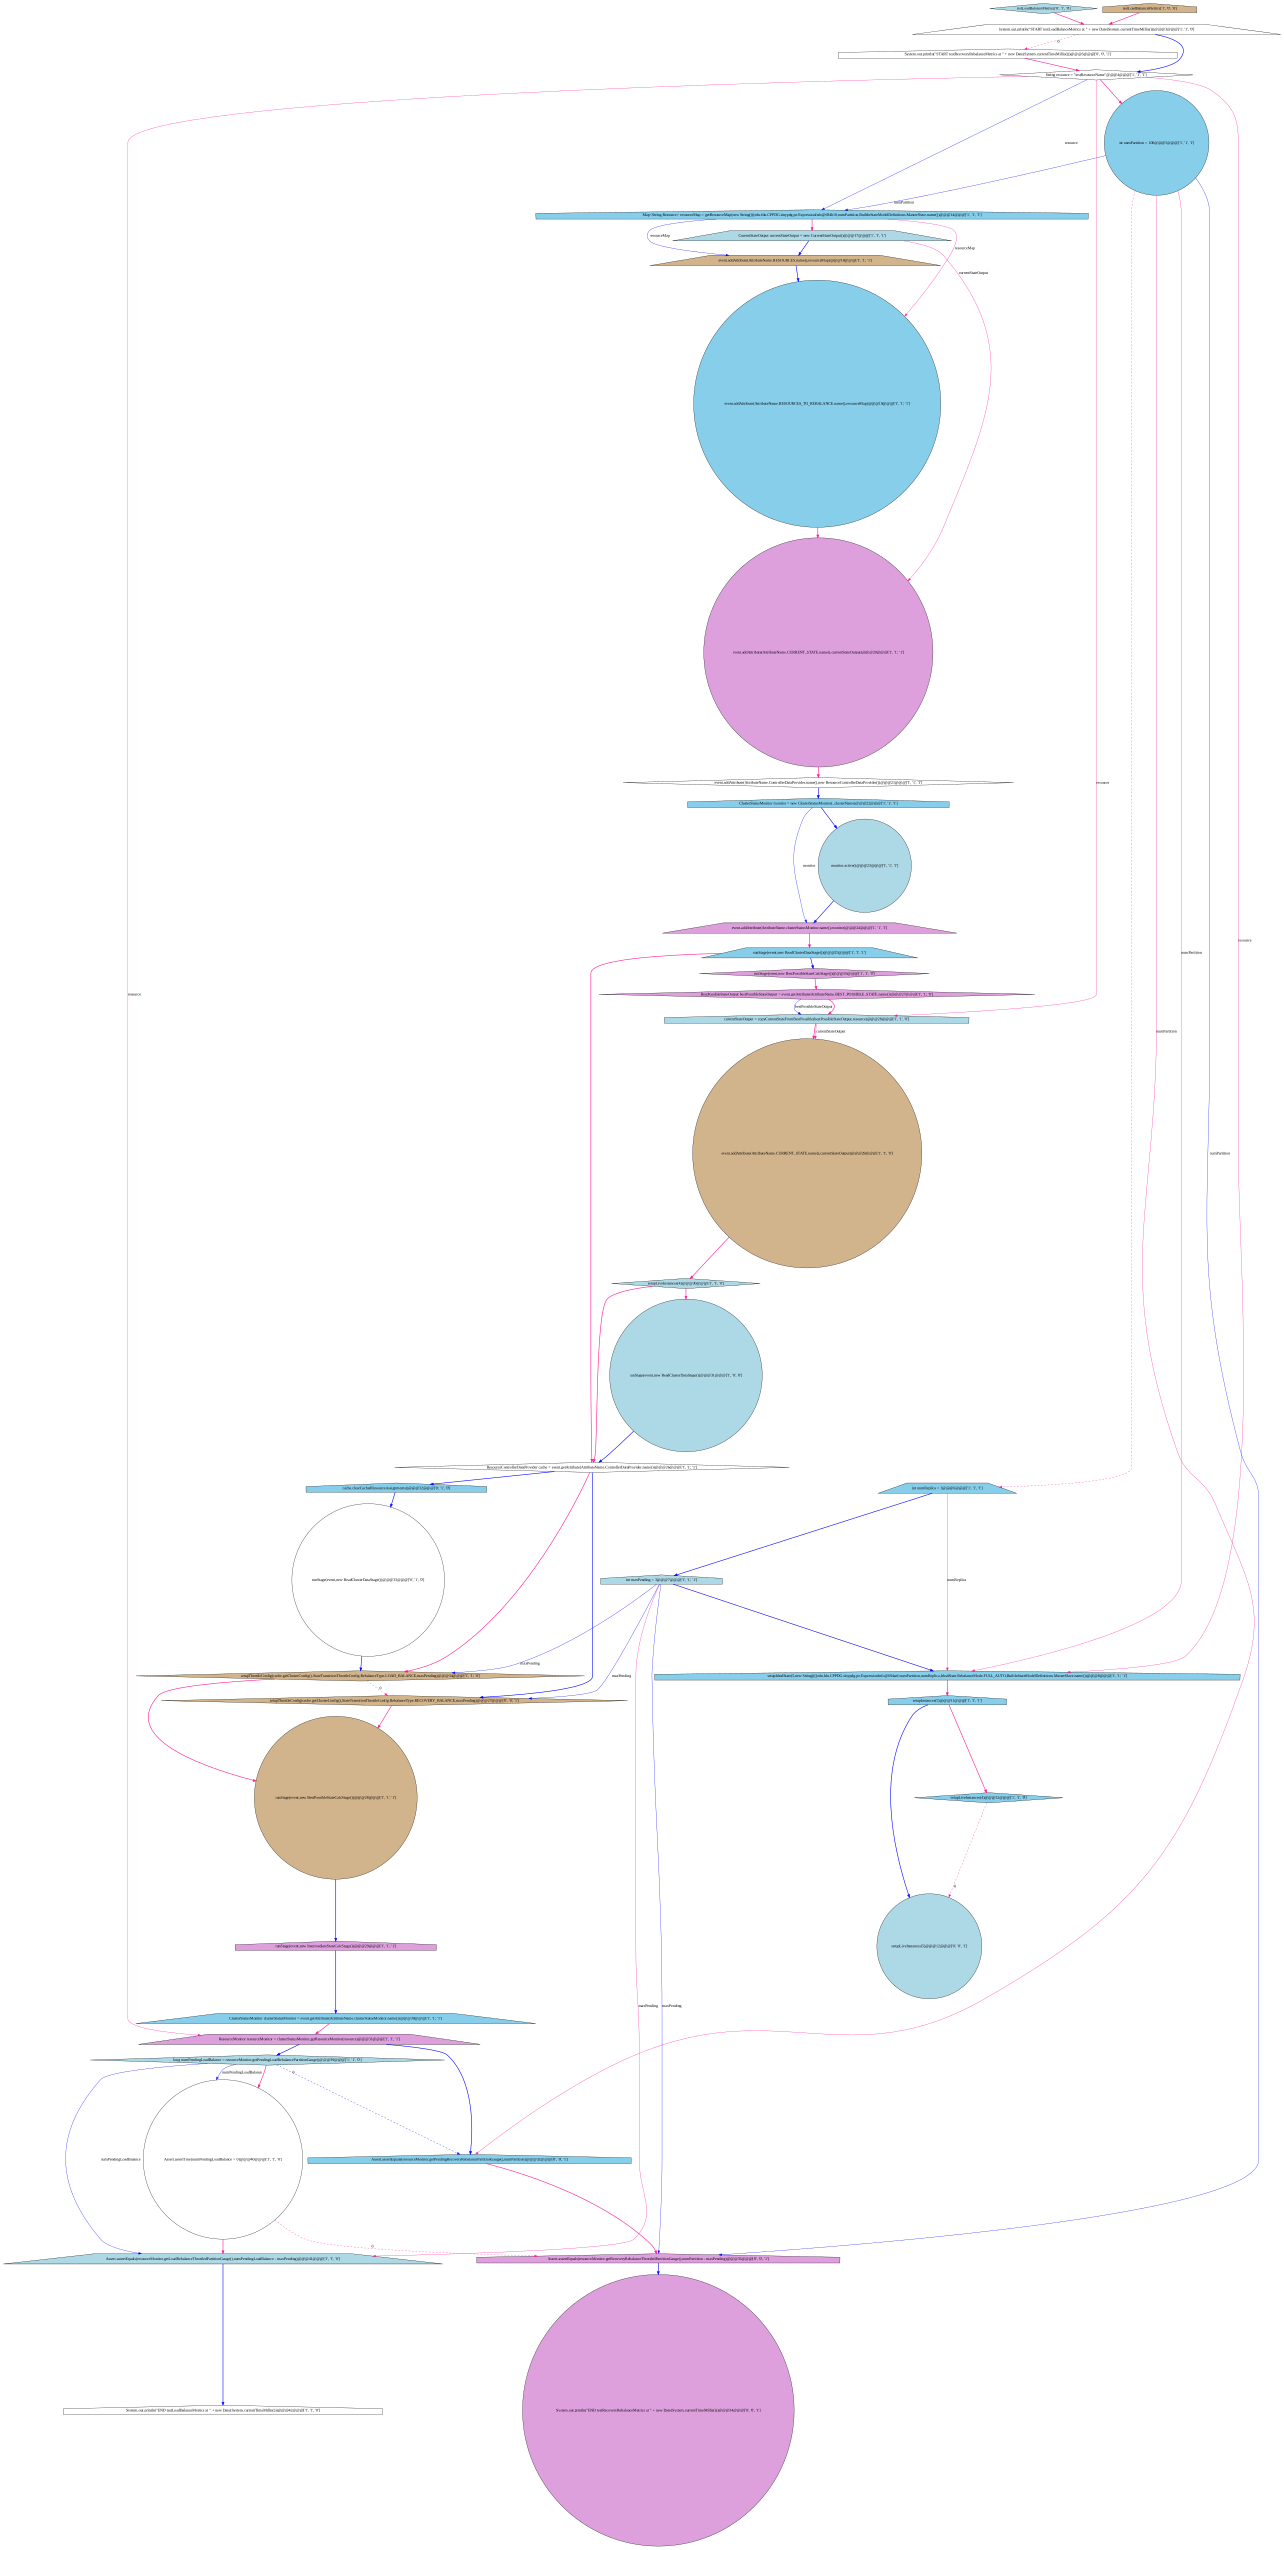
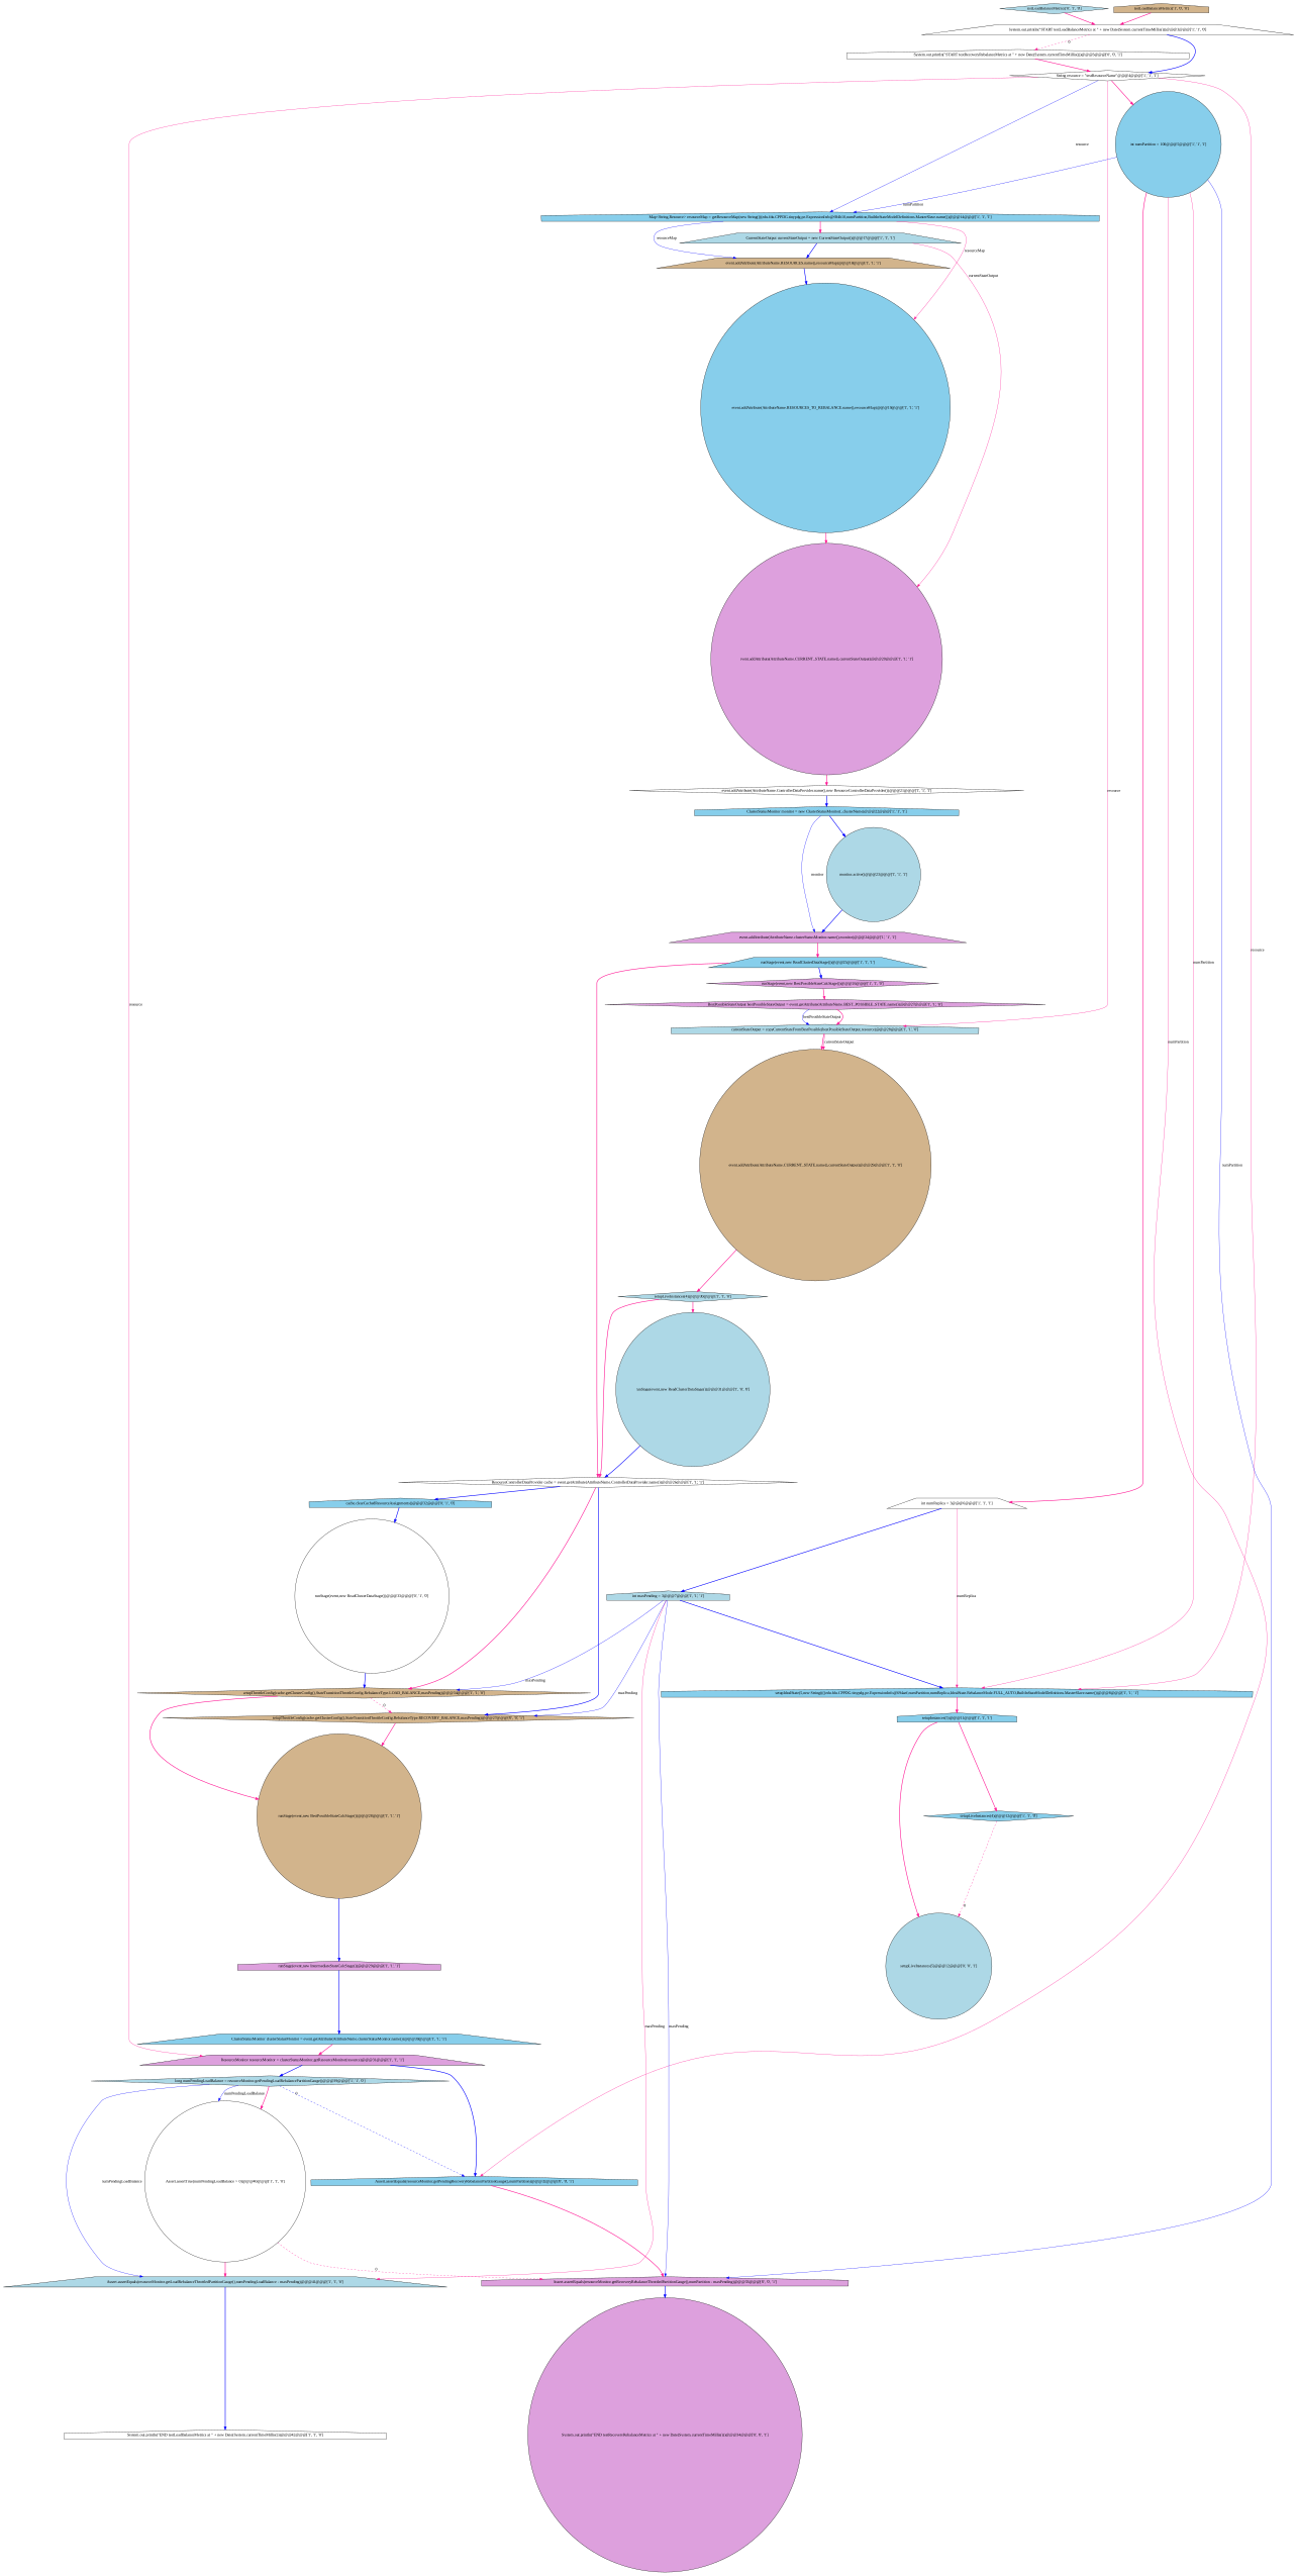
  digraph {
    fontname="Liberation Serif"
    node [fillcolor=skyblue fontname="Liberation Serif" shape=house style=filled]
    edge [color=deeppink fontname="Liberation Serif" style=bold]
    n1 [fillcolor=white label="String resource = \"testResourceName\"@@@4@@@['1', '1', '1']" shape=diamond]
    n2 [fillcolor=lightblue label="currentStateOutput = copyCurrentStateFromBestPossible(bestPossibleStateOutput,resource)@@@28@@@['1', '1', '0']"]
    n3 [fillcolor=plum label="ResourceMonitor resourceMonitor = clusterStatusMonitor.getResourceMonitor(resource)@@@31@@@['1', '1', '1']" shape=trapezium]
    n4 [label="Map<String,Resource> resourceMap = getResourceMap(new String((((edu.fdu.CPPDG.tinypdg.pe.ExpressionInfo@694b10,numPartition,BuiltInStateModelDefinitions.MasterSlave.name())@@@14@@@['1', '1', '1']"]
    n5 [label="setupIdealState(5,new String((((edu.fdu.CPPDG.tinypdg.pe.ExpressionInfo@694aef,numPartition,numReplica,IdealState.RebalanceMode.FULL_AUTO,BuiltInStateModelDefinitions.MasterSlave.name())@@@8@@@['1', '1', '1']"]
    n6 [label="int numPartition = 100@@@5@@@['1', '1', '1']" shape=circle]
    n7 [fillcolor=tan label="event.addAttribute(AttributeName.CURRENT_STATE.name(),currentStateOutput)@@@29@@@['1', '1', '0']" shape=circle]
    n8 [fillcolor=lightblue label="long numPendingLoadBalance = resourceMonitor.getPendingLoadRebalancePartitionGauge()@@@39@@@['1', '1', '0']" shape=diamond]
    n9 [label="Assert.assertEquals(resourceMonitor.getPendingRecoveryRebalancePartitionGauge(),numPartition)@@@32@@@['0', '0', '1']"]
    n10 [fillcolor=lightblue label="CurrentStateOutput currentStateOutput = new CurrentStateOutput()@@@17@@@['1', '1', '1']" shape=trapezium]
    n11 [label="event.addAttribute(AttributeName.RESOURCES_TO_REBALANCE.name(),resourceMap)@@@19@@@['1', '1', '1']" shape=circle]
    n12 [fillcolor=tan label="event.addAttribute(AttributeName.RESOURCES.name(),resourceMap)@@@18@@@['1', '1', '1']" shape=trapezium]
    n13 [label="setupInstances(5)@@@11@@@['1', '1', '1']"]
    n14 [fillcolor=plum label="Assert.assertEquals(resourceMonitor.getRecoveryRebalanceThrottledPartitionGauge(),numPartition - maxPending)@@@33@@@['0', '0', '1']"]
-   n15 [label="int numReplica = 3@@@6@@@['1', '1', '1']" shape=trapezium]
+   n15 [fillcolor=white label="int numReplica = 3@@@6@@@['1', '1', '1']" shape=trapezium]
    n16 [label="cache.clearCachedResourceAssignments()@@@32@@@['0', '1', '0']"]
    n17 [fillcolor=white label="runStage(event,new ReadClusterDataStage())@@@33@@@['0', '1', '0']" shape=circle]
    n18 [fillcolor=tan label="setupThrottleConfig(cache.getClusterConfig(),StateTransitionThrottleConfig.RebalanceType.LOAD_BALANCE,maxPending)@@@34@@@['1', '1', '0']" shape=diamond]
    n19 [fillcolor=lightblue label="int maxPending = 3@@@7@@@['1', '1', '1']"]
    n20 [fillcolor=lightblue label="Assert.assertEquals(resourceMonitor.getLoadRebalanceThrottledPartitionGauge(),numPendingLoadBalance - maxPending)@@@41@@@['1', '1', '0']" shape=trapezium]
    n21 [fillcolor=tan label="setupThrottleConfig(cache.getClusterConfig(),StateTransitionThrottleConfig.RebalanceType.RECOVERY_BALANCE,maxPending)@@@27@@@['0', '0', '1']" shape=diamond]
    n22 [fillcolor=white label="System.out.println(\"END testLoadBalanceMetrics at \" + new Date(System.currentTimeMillis()))@@@42@@@['1', '1', '0']"]
    n23 [fillcolor=tan label="runStage(event,new BestPossibleStateCalcStage())@@@28@@@['1', '1', '1']" shape=circle]
    n24 [fillcolor=plum label="System.out.println(\"END testRecoveryRebalanceMetrics at \" + new Date(System.currentTimeMillis()))@@@34@@@['0', '0', '1']" shape=circle]
    n25 [fillcolor=lightblue label="setupLiveInstances(4)@@@30@@@['1', '1', '0']" shape=diamond]
    n26 [fillcolor=plum label="runStage(event,new IntermediateStateCalcStage())@@@29@@@['1', '1', '1']"]
    n27 [label="ClusterStatusMonitor clusterStatusMonitor = event.getAttribute(AttributeName.clusterStatusMonitor.name())@@@30@@@['1', '1', '1']" shape=trapezium]
    n28 [fillcolor=white label="Assert.assertTrue(numPendingLoadBalance > 0)@@@40@@@['1', '1', '0']" shape=circle]
    n29 [fillcolor=lightblue label="setupLiveInstances(5)@@@12@@@['0', '0', '1']" shape=circle]
    n30 [fillcolor=white label="System.out.println(\"START testRecoveryRebalanceMetrics at \" + new Date(System.currentTimeMillis()))@@@3@@@['0', '0', '1']"]
    n31 [fillcolor=lightblue label="runStage(event,new ReadClusterDataStage())@@@31@@@['1', '0', '0']" shape=circle]
    n32 [fillcolor=white label="ResourceControllerDataProvider cache = event.getAttribute(AttributeName.ControllerDataProvider.name())@@@26@@@['1', '1', '1']" shape=diamond]
    n33 [fillcolor=plum label="runStage(event,new BestPossibleStateCalcStage())@@@26@@@['1', '1', '0']" shape=diamond]
    n34 [fillcolor=plum label="BestPossibleStateOutput bestPossibleStateOutput = event.getAttribute(AttributeName.BEST_POSSIBLE_STATE.name())@@@27@@@['1', '1', '0']" shape=diamond]
    n35 [fillcolor=plum label="event.addAttribute(AttributeName.CURRENT_STATE.name(),currentStateOutput)@@@20@@@['1', '1', '1']" shape=circle]
    n36 [label="setupLiveInstances(4)@@@12@@@['1', '1', '0']" shape=diamond]
    n37 [fillcolor=lightblue label="monitor.active()@@@23@@@['1', '1', '1']" shape=circle]
    n38 [fillcolor=plum label="event.addAttribute(AttributeName.clusterStatusMonitor.name(),monitor)@@@24@@@['1', '1', '1']" shape=trapezium]
    n39 [label="runStage(event,new ReadClusterDataStage())@@@25@@@['1', '1', '1']" shape=trapezium]
    n40 [fillcolor=white label="event.addAttribute(AttributeName.ControllerDataProvider.name(),new ResourceControllerDataProvider())@@@21@@@['1', '1', '1']" shape=diamond]
    n41 [label="ClusterStatusMonitor monitor = new ClusterStatusMonitor(_clusterName)@@@22@@@['1', '1', '1']"]
    n42 [fillcolor=lightblue label="testLoadBalanceMetrics['0', '1', '0']" shape=diamond]
    n43 [fillcolor=white label="System.out.println(\"START testLoadBalanceMetrics at \" + new Date(System.currentTimeMillis()))@@@3@@@['1', '1', '0']" shape=trapezium]
    n44 [fillcolor=tan label="testLoadBalanceMetrics['1', '0', '0']"]
    n1 -> n2 [label=resource style=solid]
    n1 -> n3 [label=resource style=solid]
    n1 -> n4 [color=blue label=resource style=solid]
    n1 -> n5 [label=resource style=solid]
    n1 -> n6
    n2 -> n7 [label=currentStateOutput style=solid]
    n2 -> n7
    n3 -> n8 [color=blue]
    n3 -> n9 [color=blue]
    n4 -> n10
    n4 -> n11 [label=resourceMap style=solid]
    n4 -> n12 [color=blue label=resourceMap style=solid]
    n5 -> n13
    n6 -> n4 [color=blue label=numPartition style=solid]
    n6 -> n5 [label=numPartition style=solid]
    n6 -> n9 [label=numPartition style=solid]
    n6 -> n14 [color=blue label=numPartition style=solid]
-   n6 -> n15 [style=dashed]
+   n6 -> n15
    n7 -> n25
    n8 -> n9 [color=blue label=0 style=dashed]
    n8 -> n20 [color=blue label=numPendingLoadBalance style=solid]
    n8 -> n28
    n8 -> n28 [color=blue label=numPendingLoadBalance style=solid]
    n9 -> n14
    n10 -> n12 [color=blue]
    n10 -> n35 [label=currentStateOutput style=solid]
    n11 -> n35
    n12 -> n11 [color=blue]
-   n13 -> n29 [color=blue]
+   n13 -> n29
    n13 -> n36
    n14 -> n24 [color=blue]
    n15 -> n5 [label=numReplica style=solid]
    n15 -> n19 [color=blue]
    n16 -> n17 [color=blue]
    n17 -> n18 [color=blue]
    n18 -> n21 [label=0 style=dashed]
    n18 -> n23
    n19 -> n5 [color=blue]
    n19 -> n14 [color=blue label=maxPending style=solid]
    n19 -> n18 [color=blue label=maxPending style=solid]
    n19 -> n20 [label=maxPending style=solid]
    n19 -> n21 [color=blue label=maxPending style=solid]
    n20 -> n22 [color=blue]
    n21 -> n23
    n23 -> n26 [color=blue]
    n25 -> n31
    n25 -> n32
    n26 -> n27 [color=blue]
    n27 -> n3
    n28 -> n14 [label=0 style=dashed]
    n28 -> n20
    n30 -> n1
    n31 -> n32 [color=blue]
    n32 -> n16 [color=blue]
    n32 -> n18
    n32 -> n21 [color=blue]
    n33 -> n34
    n34 -> n2
    n34 -> n2 [color=blue label=bestPossibleStateOutput style=solid]
    n35 -> n40
    n36 -> n29 [label=0 style=dashed]
    n37 -> n38 [color=blue]
    n38 -> n39
    n39 -> n32
    n39 -> n33 [color=blue]
    n40 -> n41 [color=blue]
    n41 -> n37 [color=blue]
    n41 -> n38 [color=blue label=monitor style=solid]
    n42 -> n43
    n43 -> n1 [color=blue]
    n43 -> n30 [label=0 style=dashed]
    n44 -> n43
  }
